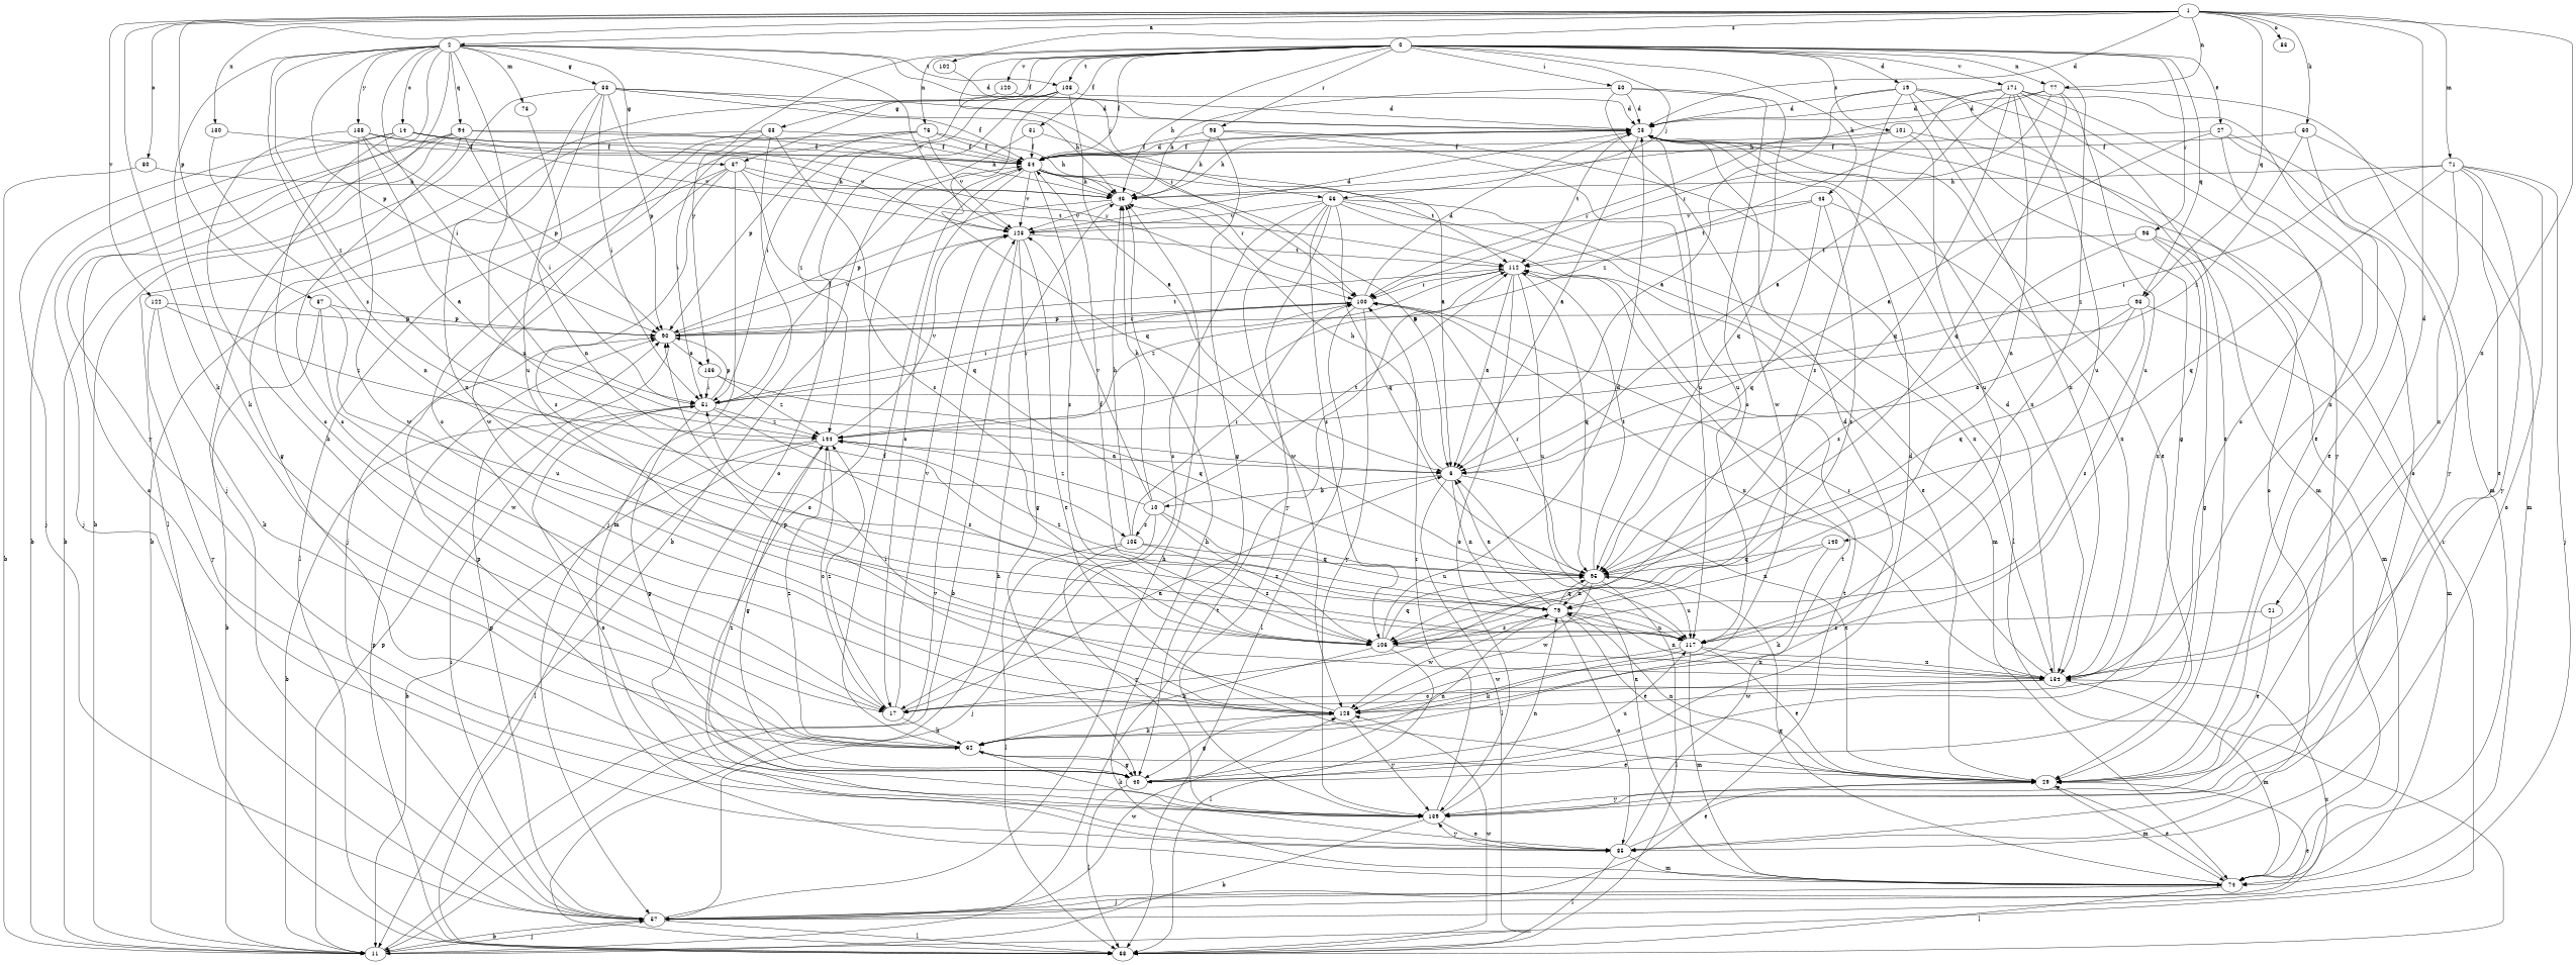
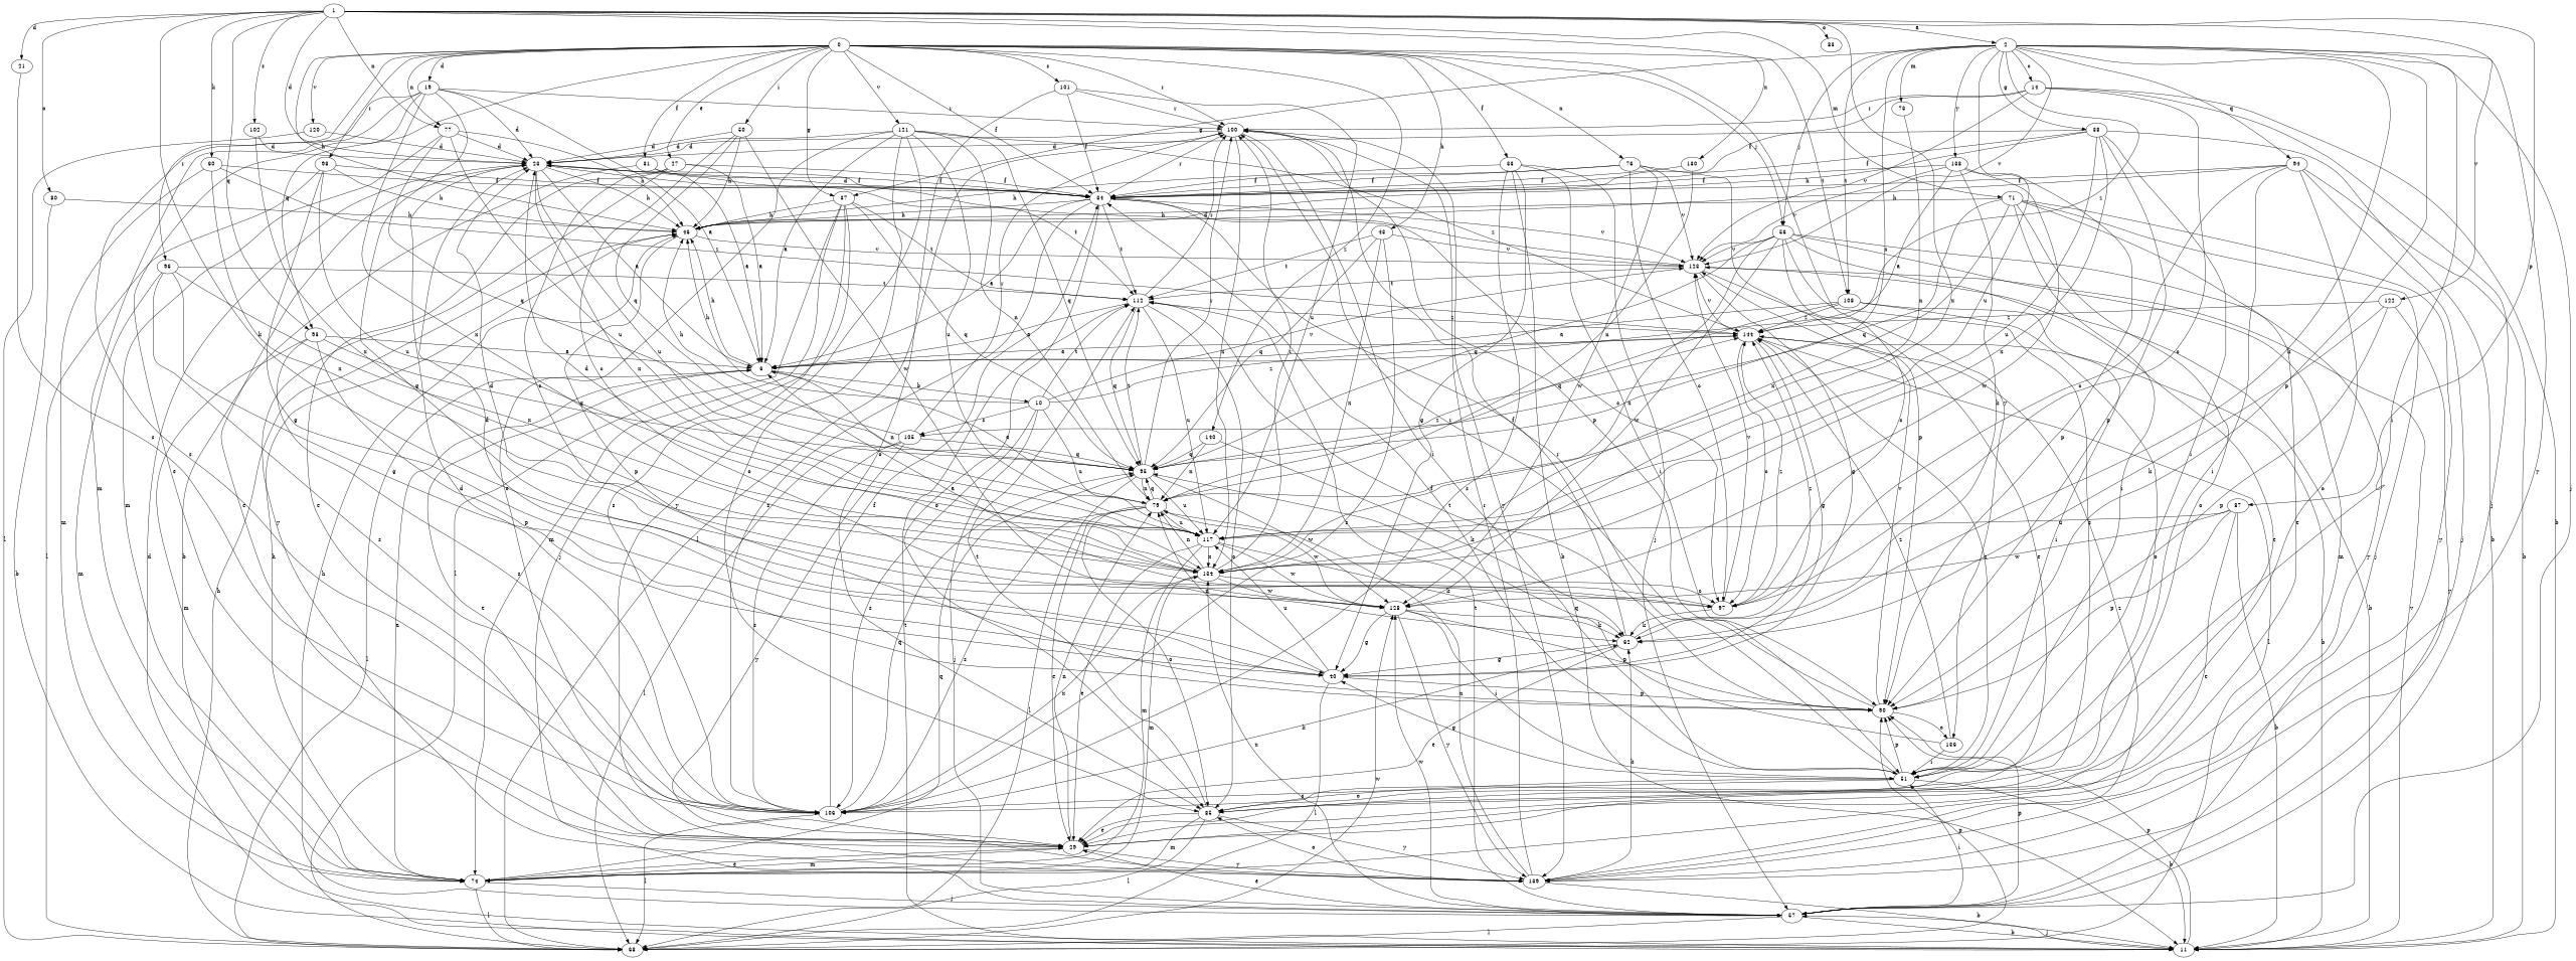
  strict digraph {
    0
    19
    27
    31
    33
    34
    37
    43
    46
    50
    56
    76
    77
    93
    96
    98
    100
    101
    108
    120
-   121 [label=171]
+   121
    136
    140
    23
    134
    6
    29
    106
    40
    74
    139
-   17
+   17 [label=97]
    11
    51
    57
    123
    112
    85
    68
    95
    90
    128
    117
    144
    79
    62
    1
    2
    21
    60
    71
    80
    83
    87
    102
    122
    130
    14
    38
    73
    94
    105
    138
    10
    0 -> 19 [label=d]
    0 -> 27 [label=e]
    0 -> 31 [label=f]
    0 -> 33 [label=f]
    0 -> 34 [label=f]
    0 -> 37 [label=g]
    0 -> 43 [label=h]
    0 -> 46 [label=h]
    0 -> 50 [label=i]
    0 -> 56 [label=j]
    0 -> 76 [label=n]
    0 -> 77 [label=n]
    0 -> 93 [label=q]
    0 -> 96 [label=r]
    0 -> 98 [label=r]
    0 -> 100 [label=r]
    0 -> 101 [label=s]
    0 -> 108 [label=t]
    0 -> 120 [label=v]
    0 -> 121 [label=v]
    0 -> 136 [label=y]
    0 -> 140 [label=z]
    19 -> 23 [label=d]
    19 -> 134 [label=x]
    19 -> 6 [label=a]
    19 -> 29 [label=e]
    19 -> 106 [label=s]
    19 -> 40 [label=g]
    19 -> 74 [label=m]
    27 -> 34 [label=f]
    27 -> 6 [label=a]
    27 -> 29 [label=e]
    27 -> 139 [label=y]
    27 -> 17 [label=c]
    31 -> 34 [label=f]
    31 -> 6 [label=a]
    31 -> 11 [label=b]
    33 -> 34 [label=f]
    33 -> 106 [label=s]
    33 -> 40 [label=g]
    33 -> 11 [label=b]
    33 -> 51 [label=i]
    33 -> 57 [label=j]
    34 -> 46 [label=h]
    34 -> 100 [label=r]
    34 -> 23 [label=d]
    34 -> 6 [label=a]
    34 -> 106 [label=s]
    34 -> 17 [label=c]
    34 -> 123 [label=v]
    34 -> 112 [label=t]
    34 -> 85 [label=o]
    37 -> 46 [label=h]
    37 -> 106 [label=s]
    37 -> 74 [label=m]
    37 -> 57 [label=j]
    37 -> 112 [label=t]
    37 -> 68 [label=l]
    37 -> 95 [label=q]
    43 -> 134 [label=x]
    43 -> 106 [label=s]
    43 -> 123 [label=v]
    43 -> 112 [label=t]
    43 -> 95 [label=q]
    46 -> 123 [label=v]
    46 -> 90 [label=p]
    50 -> 46 [label=h]
    50 -> 23 [label=d]
    50 -> 17 [label=c]
    50 -> 95 [label=q]
    50 -> 128 [label=w]
    56 -> 134 [label=x]
    56 -> 29 [label=e]
    56 -> 106 [label=s]
    56 -> 74 [label=m]
    56 -> 139 [label=y]
    56 -> 17 [label=c]
    56 -> 123 [label=v]
    56 -> 95 [label=q]
    56 -> 128 [label=w]
    76 -> 34 [label=f]
    76 -> 46 [label=h]
    76 -> 17 [label=c]
    76 -> 123 [label=v]
    76 -> 90 [label=p]
    76 -> 128 [label=w]
    77 -> 46 [label=h]
-   77 -> 100 [label=r]
+   19 -> 100 [label=r]
    77 -> 23 [label=d]
    77 -> 74 [label=m]
    77 -> 95 [label=q]
    77 -> 117 [label=u]
    93 -> 6 [label=a]
    93 -> 106 [label=s]
    93 -> 74 [label=m]
    93 -> 95 [label=q]
    93 -> 90 [label=p]
    96 -> 134 [label=x]
    96 -> 106 [label=s]
    96 -> 40 [label=g]
    96 -> 74 [label=m]
    96 -> 112 [label=t]
    98 -> 34 [label=f]
    98 -> 46 [label=h]
    98 -> 40 [label=g]
    98 -> 68 [label=l]
    98 -> 117 [label=u]
    100 -> 23 [label=d]
    100 -> 134 [label=x]
    100 -> 139 [label=y]
    100 -> 51 [label=i]
    100 -> 68 [label=l]
    100 -> 90 [label=p]
    101 -> 34 [label=f]
    101 -> 100 [label=r]
    101 -> 85 [label=o]
    101 -> 117 [label=u]
-   108 -> 23 [label=d]
    108 -> 6 [label=a]
    108 -> 51 [label=i]
    108 -> 85 [label=o]
    108 -> 95 [label=q]
    108 -> 144 [label=z]
    120 -> 23 [label=d]
    120 -> 68 [label=l]
    121 -> 23 [label=d]
    121 -> 6 [label=a]
    121 -> 29 [label=e]
    121 -> 139 [label=y]
    121 -> 85 [label=o]
    121 -> 95 [label=q]
    121 -> 117 [label=u]
    121 -> 144 [label=z]
    121 -> 79 [label=n]
    136 -> 51 [label=i]
    136 -> 95 [label=q]
    136 -> 144 [label=z]
    140 -> 95 [label=q]
    140 -> 79 [label=n]
    140 -> 62 [label=k]
    23 -> 34 [label=f]
    23 -> 46 [label=h]
    23 -> 134 [label=x]
    23 -> 6 [label=a]
    23 -> 29 [label=e]
    23 -> 112 [label=t]
    23 -> 117 [label=u]
    134 -> 100 [label=r]
    134 -> 23 [label=d]
    134 -> 74 [label=m]
    134 -> 17 [label=c]
    134 -> 128 [label=w]
    134 -> 79 [label=n]
    6 -> 46 [label=h]
    6 -> 29 [label=e]
    6 -> 68 [label=l]
    6 -> 79 [label=n]
    6 -> 10 [label=b]
    29 -> 74 [label=m]
    29 -> 139 [label=y]
    29 -> 79 [label=n]
    106 -> 34 [label=f]
    106 -> 23 [label=d]
    106 -> 134 [label=x]
    106 -> 68 [label=l]
    106 -> 95 [label=q]
    106 -> 62 [label=k]
    40 -> 23 [label=d]
    40 -> 68 [label=l]
    40 -> 90 [label=p]
    40 -> 117 [label=u]
    40 -> 79 [label=n]
    74 -> 46 [label=h]
    74 -> 6 [label=a]
    74 -> 29 [label=e]
    74 -> 57 [label=j]
    74 -> 68 [label=l]
    74 -> 95 [label=q]
    139 -> 100 [label=r]
    139 -> 11 [label=b]
    139 -> 85 [label=o]
    139 -> 144 [label=z]
    139 -> 79 [label=n]
    139 -> 62 [label=k]
    17 -> 6 [label=a]
    17 -> 123 [label=v]
    17 -> 144 [label=z]
    17 -> 62 [label=k]
-   11 -> 23 [label=r]
+   11 -> 23 [label=d]
    11 -> 57 [label=j]
    11 -> 123 [label=v]
    11 -> 112 [label=t]
    11 -> 90 [label=p]
    51 -> 34 [label=f]
    51 -> 100 [label=r]
    51 -> 106 [label=s]
    51 -> 40 [label=g]
    51 -> 11 [label=b]
    51 -> 85 [label=o]
    51 -> 90 [label=p]
    51 -> 144 [label=z]
    57 -> 46 [label=h]
    57 -> 134 [label=x]
    57 -> 29 [label=e]
    57 -> 11 [label=b]
    57 -> 51 [label=i]
    57 -> 112 [label=t]
    57 -> 68 [label=l]
    57 -> 90 [label=p]
    57 -> 128 [label=w]
    123 -> 23 [label=d]
    123 -> 29 [label=e]
    123 -> 40 [label=g]
    123 -> 11 [label=b]
    123 -> 112 [label=t]
    112 -> 100 [label=r]
    112 -> 6 [label=a]
-   112 -> 139 [label=o]
+   112 -> 85 [label=o]
    112 -> 95 [label=q]
    112 -> 117 [label=u]
    112 -> 144 [label=z]
    85 -> 29 [label=e]
    85 -> 74 [label=m]
    85 -> 139 [label=y]
    85 -> 112 [label=t]
    85 -> 68 [label=l]
    68 -> 46 [label=h]
    68 -> 90 [label=p]
    68 -> 128 [label=w]
    95 -> 100 [label=r]
    95 -> 112 [label=t]
    95 -> 68 [label=l]
    95 -> 128 [label=w]
    95 -> 117 [label=u]
    95 -> 79 [label=n]
    90 -> 100 [label=r]
    90 -> 136 [label=o]
    90 -> 123 [label=v]
    90 -> 112 [label=t]
    128 -> 23 [label=d]
    128 -> 40 [label=g]
    128 -> 139 [label=y]
    128 -> 51 [label=i]
    128 -> 90 [label=p]
    128 -> 62 [label=k]
    117 -> 134 [label=x]
    117 -> 29 [label=e]
    117 -> 74 [label=m]
    117 -> 128 [label=w]
    117 -> 62 [label=k]
    144 -> 6 [label=a]
    144 -> 40 [label=g]
    144 -> 17 [label=c]
    144 -> 11 [label=b]
    144 -> 123 [label=v]
    144 -> 68 [label=l]
    79 -> 6 [label=a]
    79 -> 29 [label=e]
    79 -> 106 [label=s]
    79 -> 85 [label=o]
    79 -> 95 [label=q]
    79 -> 128 [label=w]
    79 -> 117 [label=u]
    79 -> 144 [label=z]
    62 -> 34 [label=f]
    62 -> 29 [label=e]
    62 -> 40 [label=g]
    62 -> 144 [label=z]
    1 -> 77 [label=n]
    1 -> 93 [label=q]
    1 -> 23 [label=d]
    1 -> 134 [label=x]
    1 -> 62 [label=k]
    1 -> 2 [label=a]
    1 -> 21 [label=d]
    1 -> 60 [label=k]
    1 -> 71 [label=m]
    1 -> 80 [label=o]
    1 -> 83 [label=o]
    1 -> 87 [label=p]
    1 -> 102 [label=s]
    1 -> 122 [label=v]
    1 -> 130 [label=x]
    2 -> 37 [label=g]
    2 -> 56 [label=j]
    2 -> 108 [label=t]
    2 -> 139 [label=y]
    2 -> 51 [label=i]
    2 -> 57 [label=j]
    2 -> 123 [label=v]
    2 -> 90 [label=p]
    2 -> 117 [label=u]
    2 -> 144 [label=z]
    2 -> 62 [label=k]
    2 -> 14 [label=c]
    2 -> 38 [label=g]
    2 -> 73 [label=m]
    2 -> 94 [label=q]
    2 -> 105 [label=s]
    2 -> 138 [label=y]
-   21 -> 29 [label=e]
+   87 -> 29 [label=e]
    21 -> 106 [label=s]
    60 -> 34 [label=f]
    60 -> 134 [label=x]
    60 -> 74 [label=m]
    60 -> 144 [label=z]
    71 -> 46 [label=h]
    71 -> 134 [label=x]
    71 -> 29 [label=e]
    71 -> 139 [label=y]
    71 -> 51 [label=i]
    71 -> 57 [label=j]
    71 -> 85 [label=o]
    71 -> 95 [label=q]
    80 -> 46 [label=h]
    80 -> 11 [label=b]
    87 -> 11 [label=b]
    87 -> 90 [label=p]
    87 -> 128 [label=w]
    87 -> 117 [label=u]
    102 -> 23 [label=d]
+   102 -> 134 [label=x]
    122 -> 139 [label=y]
    122 -> 90 [label=p]
    122 -> 144 [label=z]
    122 -> 62 [label=k]
    130 -> 34 [label=f]
    130 -> 79 [label=n]
    14 -> 34 [label=f]
    14 -> 100 [label=r]
    14 -> 17 [label=c]
    14 -> 11 [label=b]
    14 -> 57 [label=j]
    14 -> 123 [label=v]
    38 -> 34 [label=f]
    38 -> 46 [label=h]
    38 -> 23 [label=d]
    38 -> 134 [label=x]
    38 -> 11 [label=b]
    38 -> 51 [label=i]
    38 -> 90 [label=p]
    38 -> 117 [label=u]
    73 -> 79 [label=n]
    94 -> 34 [label=f]
    94 -> 46 [label=h]
    94 -> 17 [label=c]
    94 -> 11 [label=b]
    94 -> 51 [label=i]
    94 -> 57 [label=j]
    94 -> 85 [label=o]
    105 -> 46 [label=h]
    105 -> 100 [label=r]
    105 -> 106 [label=s]
    105 -> 139 [label=y]
    105 -> 68 [label=l]
    105 -> 95 [label=q]
    138 -> 34 [label=f]
    138 -> 6 [label=a]
    138 -> 123 [label=v]
    138 -> 90 [label=p]
    138 -> 128 [label=w]
    138 -> 62 [label=k]
    10 -> 46 [label=h]
    10 -> 106 [label=s]
    10 -> 57 [label=j]
    10 -> 123 [label=v]
    10 -> 112 [label=t]
    10 -> 117 [label=u]
    10 -> 144 [label=z]
    10 -> 105 [label=s]
  }
